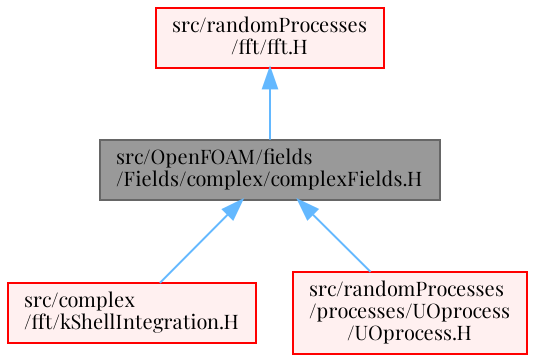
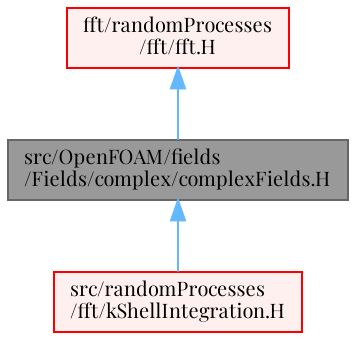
  digraph {
    fontname="Playfair Display"
    node [color=red fillcolor="#FFF0F0" fontname="Playfair Display" fontsize=10 shape=box style=filled]
    edge [color=steelblue1 dir=back fontname="Playfair Display" fontsize=10 labelfontname=Helvetica labelfontsize=10 style=solid]
    n1 [color=gray40 fillcolor=grey60 fontcolor=black height=0.2 label="src/OpenFOAM/fields\l/Fields/complex/complexFields.H" width=0.4]
-   n2 [height=0.2 label="src/complex\l/fft/kShellIntegration.H" width=0.4]
-   n3 [height=0.2 label="src/randomProcesses\l/processes/UOprocess\l/UOprocess.H" width=0.4]
-   n4 [height=0.2 label="src/randomProcesses\l/fft/fft.H" width=0.4]
+   n2 [height=0.2 label="src/randomProcesses\l/fft/kShellIntegration.H" width=0.4]
+   n4 [height=0.2 label="fft/randomProcesses\l/fft/fft.H" width=0.4]
    n1 -> n2
-   n1 -> n3
    n4 -> n1
  }
